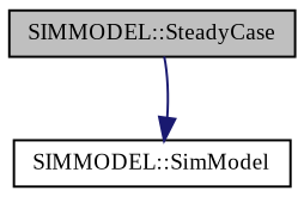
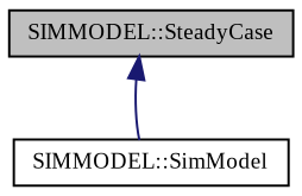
  digraph {
    fontname="Liberation Serif"
    node [color=black fontname="Liberation Serif" fontsize=10 shape=record style=filled]
    n1 [fillcolor=grey75 fontcolor=black height=0.2 label="SIMMODEL::SteadyCase" width=0.4]
    n2 [fillcolor=white height=0.2 label="SIMMODEL::SimModel" width=0.4]
-   n2 -> n1 [color=midnightblue dir=back fontname="Liberation Serif" fontsize=10 labelfontname=Helvetica labelfontsize=10 style=solid]
+   n1 -> n2 [color=midnightblue dir=back fontname="Liberation Serif" fontsize=10 labelfontname=Helvetica labelfontsize=10 style=solid]
  }
